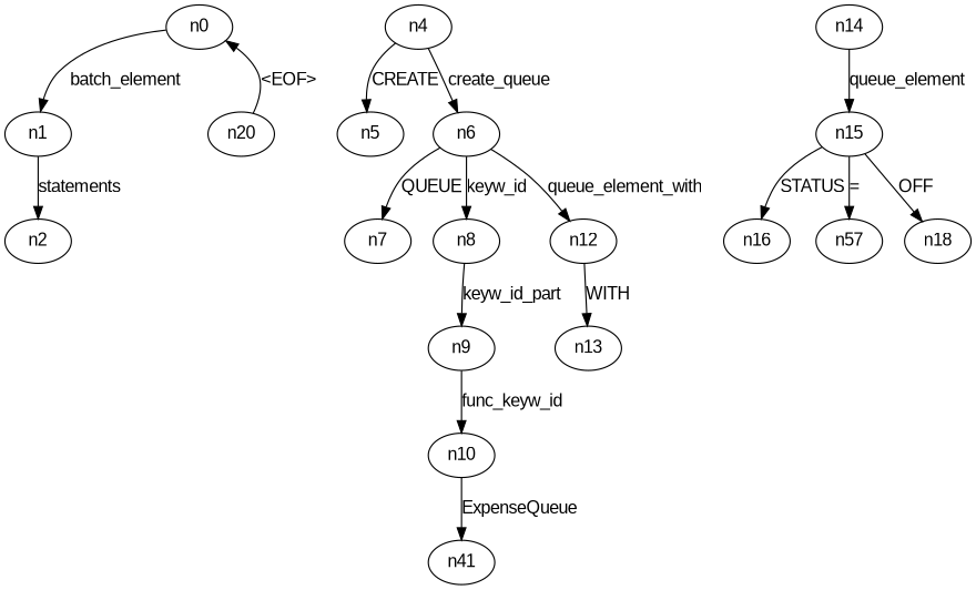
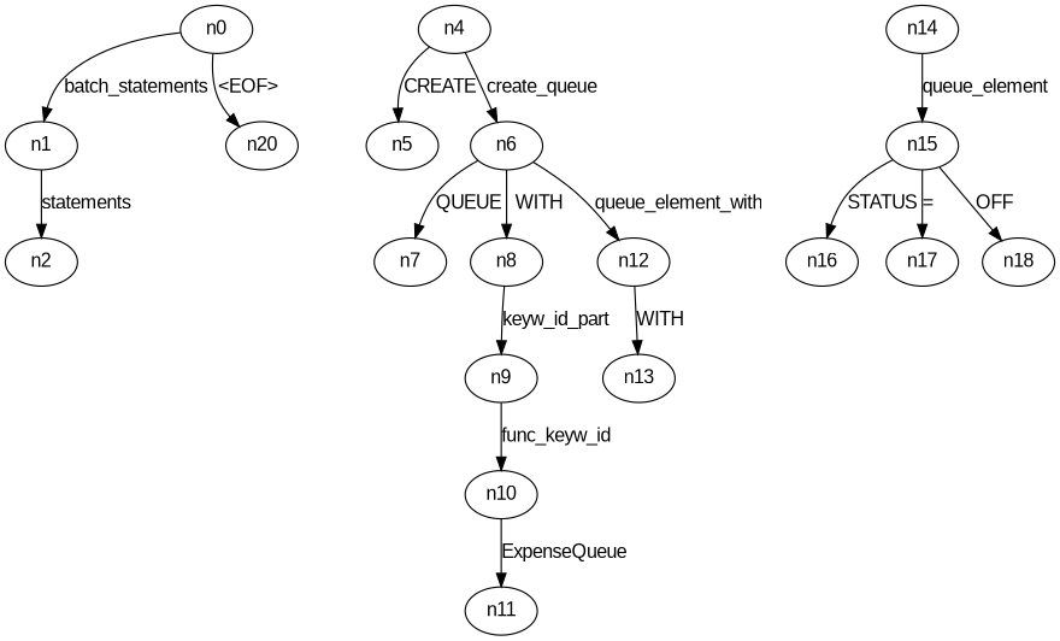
  digraph {
    fontname="Liberation Sans"
    node [fontname="Liberation Sans"]
    edge [fontname="Liberation Sans"]
    n0
    n1
    n20
    n2
    n4
    n5
    n6
    n7
    n8
    n12
    n9
    n13
    n10
-   n11 [label=n41]
+   n11
    n14
    n15
    n16
-   n17 [label=n57]
+   n17
    n18
-   n0 -> n1 [label=batch_element]
-   n20 -> n0 [label="<EOF>"]
+   n0 -> n1 [label=batch_statements]
+   n0 -> n20 [label="<EOF>"]
    n1 -> n2 [label=statements]
    n4 -> n5 [label=CREATE]
    n4 -> n6 [label=create_queue]
    n6 -> n7 [label=QUEUE]
-   n6 -> n8 [label=keyw_id]
+   n6 -> n8 [label=WITH]
    n6 -> n12 [label=queue_element_with]
    n8 -> n9 [label=keyw_id_part]
    n12 -> n13 [label=WITH]
    n9 -> n10 [label=func_keyw_id]
    n10 -> n11 [label=ExpenseQueue]
    n14 -> n15 [label=queue_element]
    n15 -> n16 [label=STATUS]
    n15 -> n17 [label="="]
    n15 -> n18 [label=OFF]
  }
